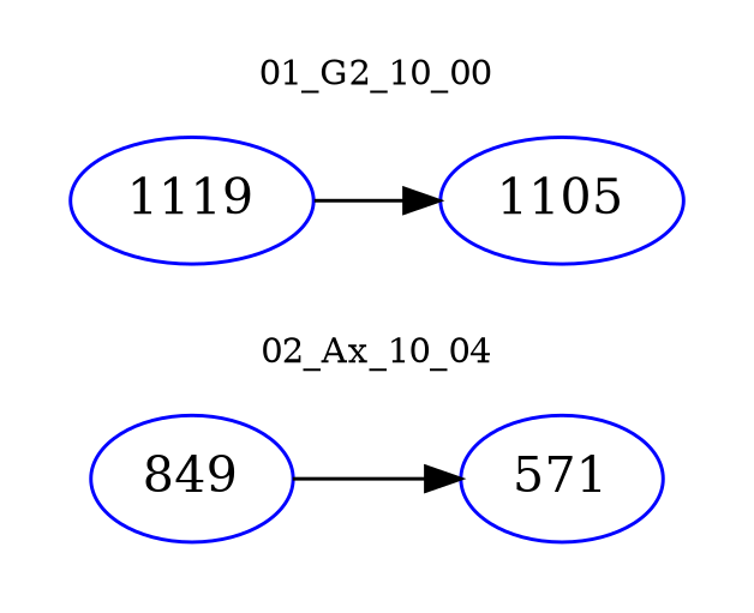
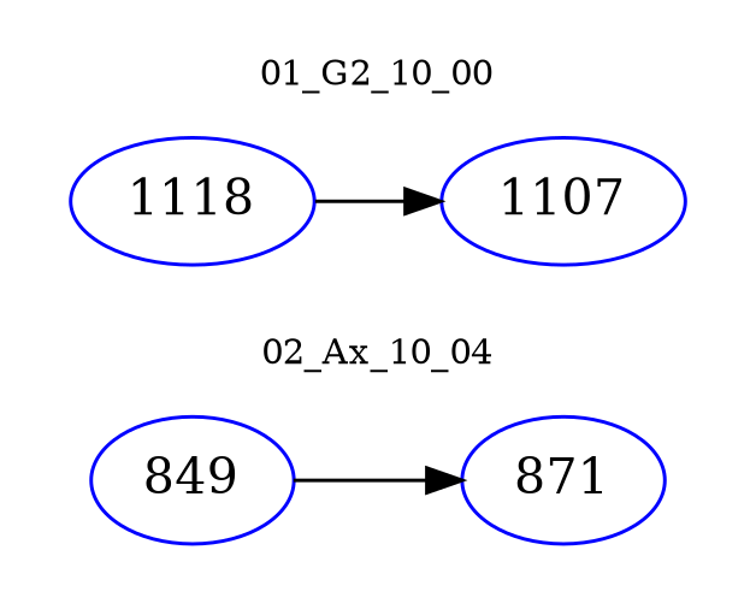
  digraph {
    rankdir=LR
    node [color=blue]
    edge [color=black]
    n1 [label=849]
-   n2 [label=571]
-   n3 [label=1119]
-   n4 [label=1105]
+   n2 [label=871]
+   n3 [label=1118]
+   n4 [label=1107]
    subgraph cluster_1 {
      color=white
      fontsize=10
      label="02_Ax_10_04"
      n1
      n2
    }
    subgraph cluster_2 {
      color=white
      fontsize=10
      label="01_G2_10_00"
      n3
      n4
    }
    n1 -> n2
    n3 -> n4
  }
